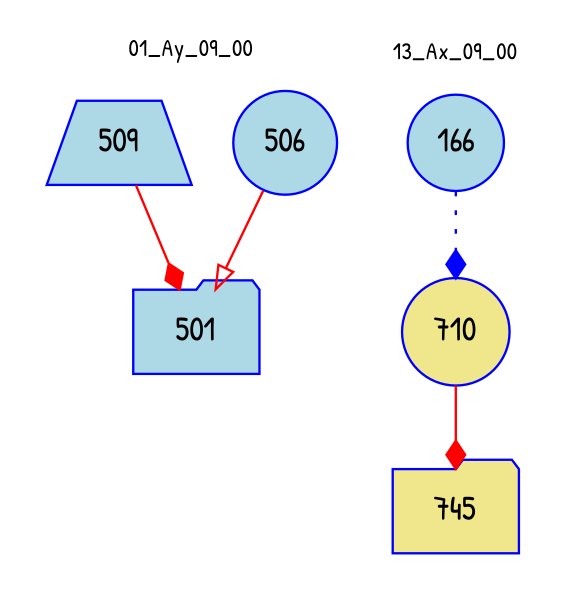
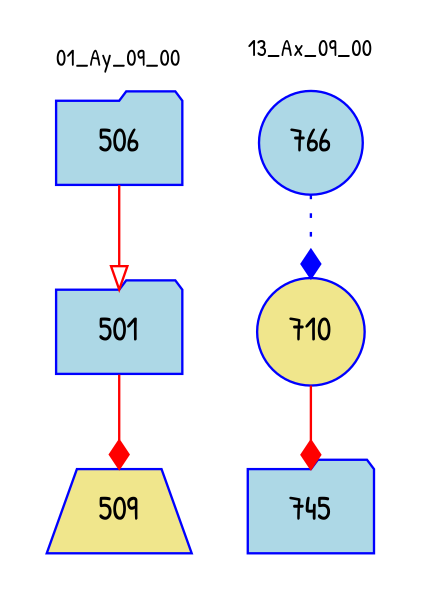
  digraph {
    fontname="Patrick Hand"
    node [color=blue fillcolor=lightblue fontname="Patrick Hand" shape=folder style=filled]
    edge [arrowhead=diamond color=red fontname="Patrick Hand" style=solid]
-   n1 [label=506 shape=circle]
+   n1 [label=506]
    n2 [label=501]
-   n3 [label=509 shape=trapezium]
-   n4 [label=166 shape=circle]
+   n3 [fillcolor=khaki label=509 shape=trapezium]
+   n4 [label=766 shape=circle]
    n5 [fillcolor=khaki label=710 shape=circle]
-   n6 [fillcolor=khaki label=745]
+   n6 [label=745]
    subgraph cluster_1 {
      color=white
      fontsize=10
      label="01_Ay_09_00"
      n1
      n2
      n3
    }
    subgraph cluster_2 {
      color=white
      fontsize=10
      label="13_Ax_09_00"
      n4
      n5
      n6
    }
    n1 -> n2 [arrowhead=onormal]
-   n3 -> n2
+   n2 -> n3
    n4 -> n5 [color=blue style=dotted]
    n5 -> n6
  }
